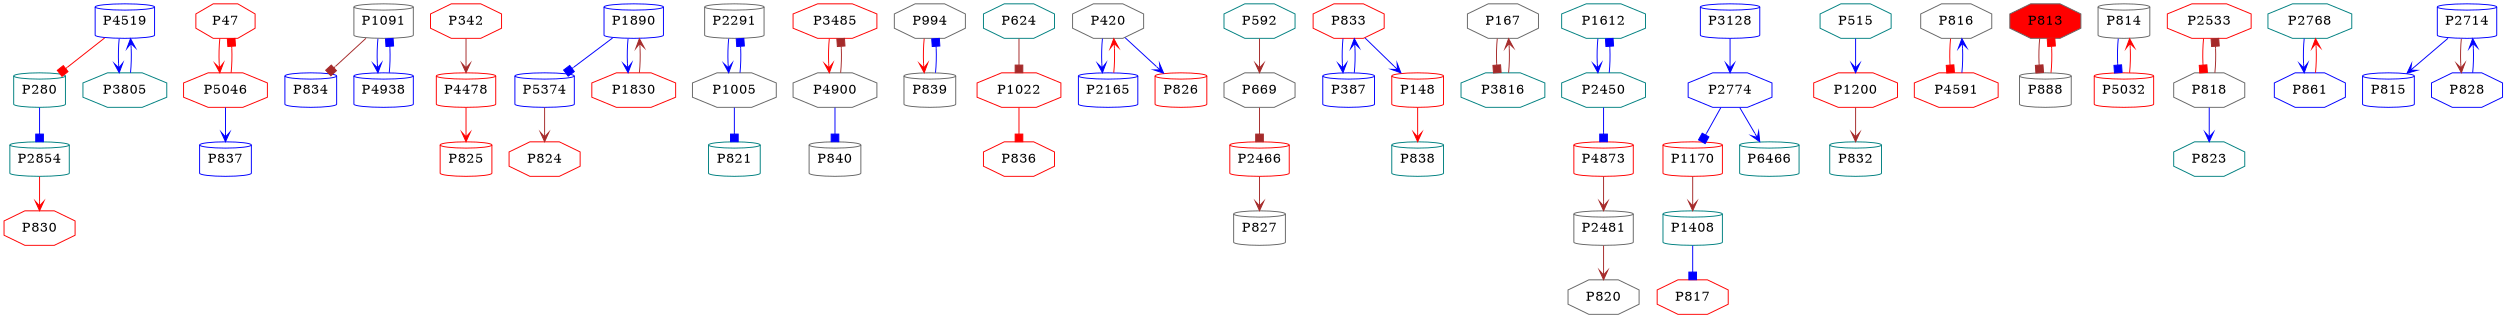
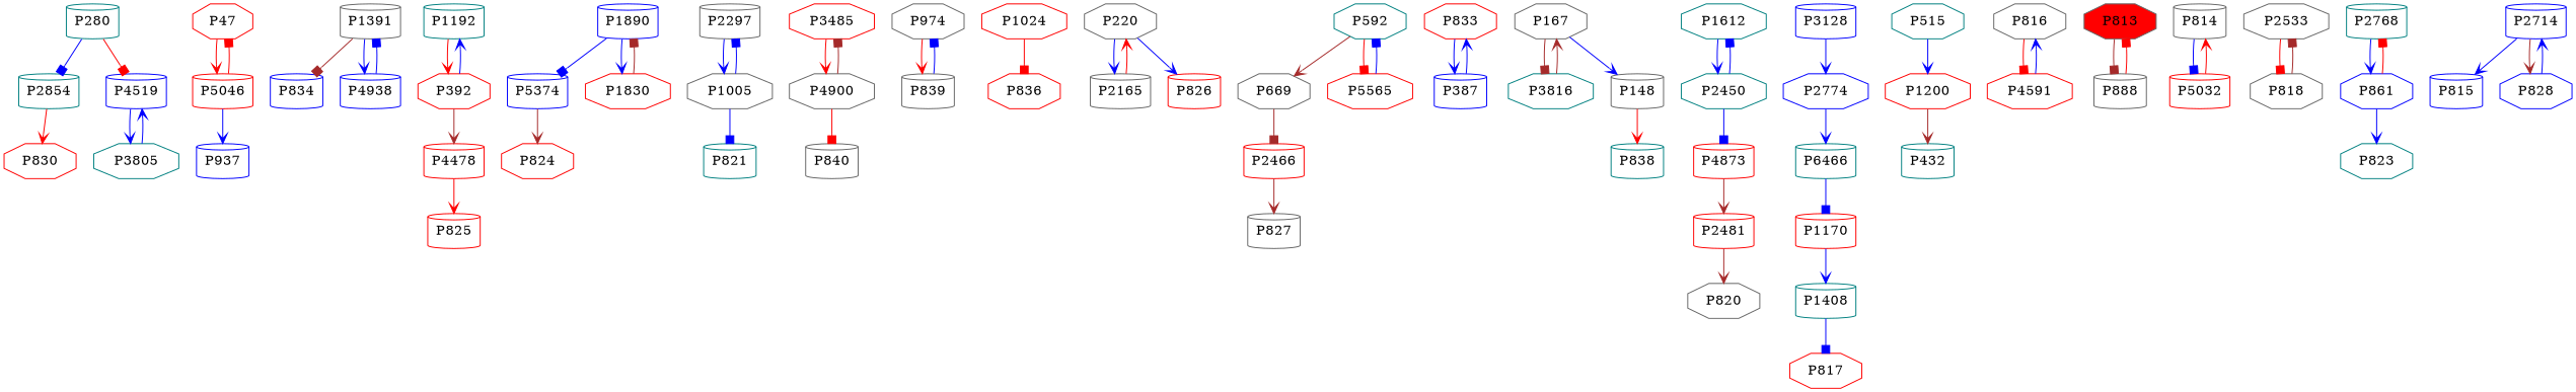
  digraph {
    node [color=red shape=cylinder]
    edge [arrowhead=vee color=blue]
    P280 [color=teal]
    P2854 [color=teal]
    P830 [shape=octagon]
    P47 [shape=octagon]
-   P5046 [shape=octagon]
-   P837 [color=blue]
-   P1391 [color=gray40 label=P1091]
+   P5046
+   P837 [color=blue label=P937]
+   P1391 [color=gray40]
    P834 [color=blue]
    P4938 [color=blue]
-   P342 [shape=octagon]
+   P1192 [color=teal]
+   P342 [shape=octagon label=P392]
    P4478
    P825
    P4519 [color=blue]
    P3805 [color=teal shape=octagon]
    P5374 [color=blue]
    P824 [shape=octagon]
-   P2291 [color=gray40]
+   P2291 [color=gray40 label=P2297]
    P1005 [color=gray40 shape=octagon]
    P821 [color=teal]
    P3485 [shape=octagon]
    P4900 [color=gray40 shape=octagon]
    P840 [color=gray40]
-   P994 [color=gray40 shape=octagon]
+   P994 [color=gray40 shape=octagon label=P974]
    P839 [color=gray40]
-   P1024 [shape=octagon label=P1022]
+   P1024 [shape=octagon]
    P836 [shape=octagon]
-   P420 [color=gray40 shape=octagon]
-   P2165 [color=blue]
+   P420 [color=gray40 shape=octagon label=P220]
+   P2165 [color=gray40]
    P826
    P592 [color=teal shape=octagon]
    P669 [color=gray40 shape=octagon]
+   P5565 [shape=octagon]
    P2466
    P827 [color=gray40]
    P833 [shape=octagon]
    P387 [color=blue]
    P167 [color=gray40 shape=octagon]
    P3816 [color=teal shape=octagon]
-   P148
+   P148 [color=gray40]
    P838 [color=teal]
    P1612 [color=teal shape=octagon]
    P2450 [color=teal shape=octagon]
    P4873
-   P2481 [color=gray40]
+   P2481
    P1408 [color=teal]
    P1170
    P817 [shape=octagon]
    P1200 [shape=octagon]
-   P832 [color=teal]
+   P832 [color=teal label=P432]
    P515 [color=teal shape=octagon]
    P816 [color=gray40 shape=octagon]
    P4591 [shape=octagon]
    P820 [color=gray40 shape=octagon]
    P813 [color=gray40 fillcolor=red shape=octagon style=filled]
    P888 [color=gray40]
    P1890 [color=blue]
    P1830 [shape=octagon]
    P814 [color=gray40]
    P5032
    n61 [color=blue label=P2774 shape=octagon]
    P6466 [color=teal]
-   P2533 [shape=octagon]
+   P2533 [color=gray40 shape=octagon]
    P818 [color=gray40 shape=octagon]
-   P2768 [color=teal shape=octagon]
+   P2768 [color=teal]
    P861 [color=blue shape=octagon]
    P823 [color=teal shape=octagon]
    P2714 [color=blue]
    P815 [color=blue]
    P828 [color=blue shape=octagon]
-   P624 [color=teal shape=octagon]
    P3128 [color=blue]
    P280 -> P2854 [arrowhead=box]
    P2854 -> P830 [color=red]
    P47 -> P5046 [color=red]
    P5046 -> P47 [arrowhead=box color=red]
    P5046 -> P837
    P1391 -> P834 [arrowhead=box color=brown]
    P1391 -> P4938
    P4938 -> P1391 [arrowhead=box]
+   P1192 -> P342 [color=red]
+   P342 -> P1192
    P342 -> P4478 [color=brown]
    P4478 -> P825 [color=red]
-   P4519 -> P280 [arrowhead=box color=red]
+   P280 -> P4519 [arrowhead=box color=red]
    P4519 -> P3805
    P3805 -> P4519
    P5374 -> P824 [color=brown]
    P2291 -> P1005
    P1005 -> P2291 [arrowhead=box]
    P1005 -> P821 [arrowhead=box]
    P3485 -> P4900 [color=red]
    P4900 -> P3485 [arrowhead=box color=brown]
-   P4900 -> P840 [arrowhead=box]
+   P4900 -> P840 [arrowhead=box color=red]
    P994 -> P839 [color=red]
    P839 -> P994 [arrowhead=box]
    P1024 -> P836 [arrowhead=box color=red]
    P420 -> P2165
    P420 -> P826
    P2165 -> P420 [color=red]
    P592 -> P669 [color=brown]
+   P592 -> P5565 [arrowhead=box color=red]
    P669 -> P2466 [arrowhead=box color=brown]
+   P5565 -> P592 [arrowhead=box]
    P2466 -> P827 [color=brown]
    P833 -> P387
    P387 -> P833
    P167 -> P3816 [arrowhead=box color=brown]
-   P833 -> P148
+   P167 -> P148
    P3816 -> P167 [color=brown]
    P148 -> P838 [color=red]
    P1612 -> P2450
    P2450 -> P1612 [arrowhead=box]
    P2450 -> P4873 [arrowhead=box]
    P4873 -> P2481 [color=brown]
    P2481 -> P820 [color=brown]
    P1408 -> P817 [arrowhead=box]
-   P1170 -> P1408 [color=brown]
+   P1170 -> P1408
    P1200 -> P832 [color=brown]
    P515 -> P1200
    P816 -> P4591 [arrowhead=box color=red]
    P4591 -> P816
    P813 -> P888 [arrowhead=box color=brown]
    P888 -> P813 [arrowhead=box color=red]
    P1890 -> P5374 [arrowhead=box]
    P1890 -> P1830
-   P1830 -> P1890 [color=brown]
+   P1830 -> P1890 [arrowhead=box color=brown]
    P814 -> P5032 [arrowhead=box]
    P5032 -> P814 [color=red]
    n61 -> P6466
-   n61 -> P1170 [arrowhead=box]
+   P6466 -> P1170 [arrowhead=box]
    P2533 -> P818 [arrowhead=box color=red]
    P818 -> P2533 [arrowhead=box color=brown]
    P2768 -> P861
-   P861 -> P2768 [color=red]
-   P818 -> P823
+   P861 -> P2768 [arrowhead=box color=red]
+   P861 -> P823
    P2714 -> P815
    P2714 -> P828 [color=brown]
    P828 -> P2714
-   P624 -> P1024 [arrowhead=box color=brown]
    P3128 -> n61
  }
